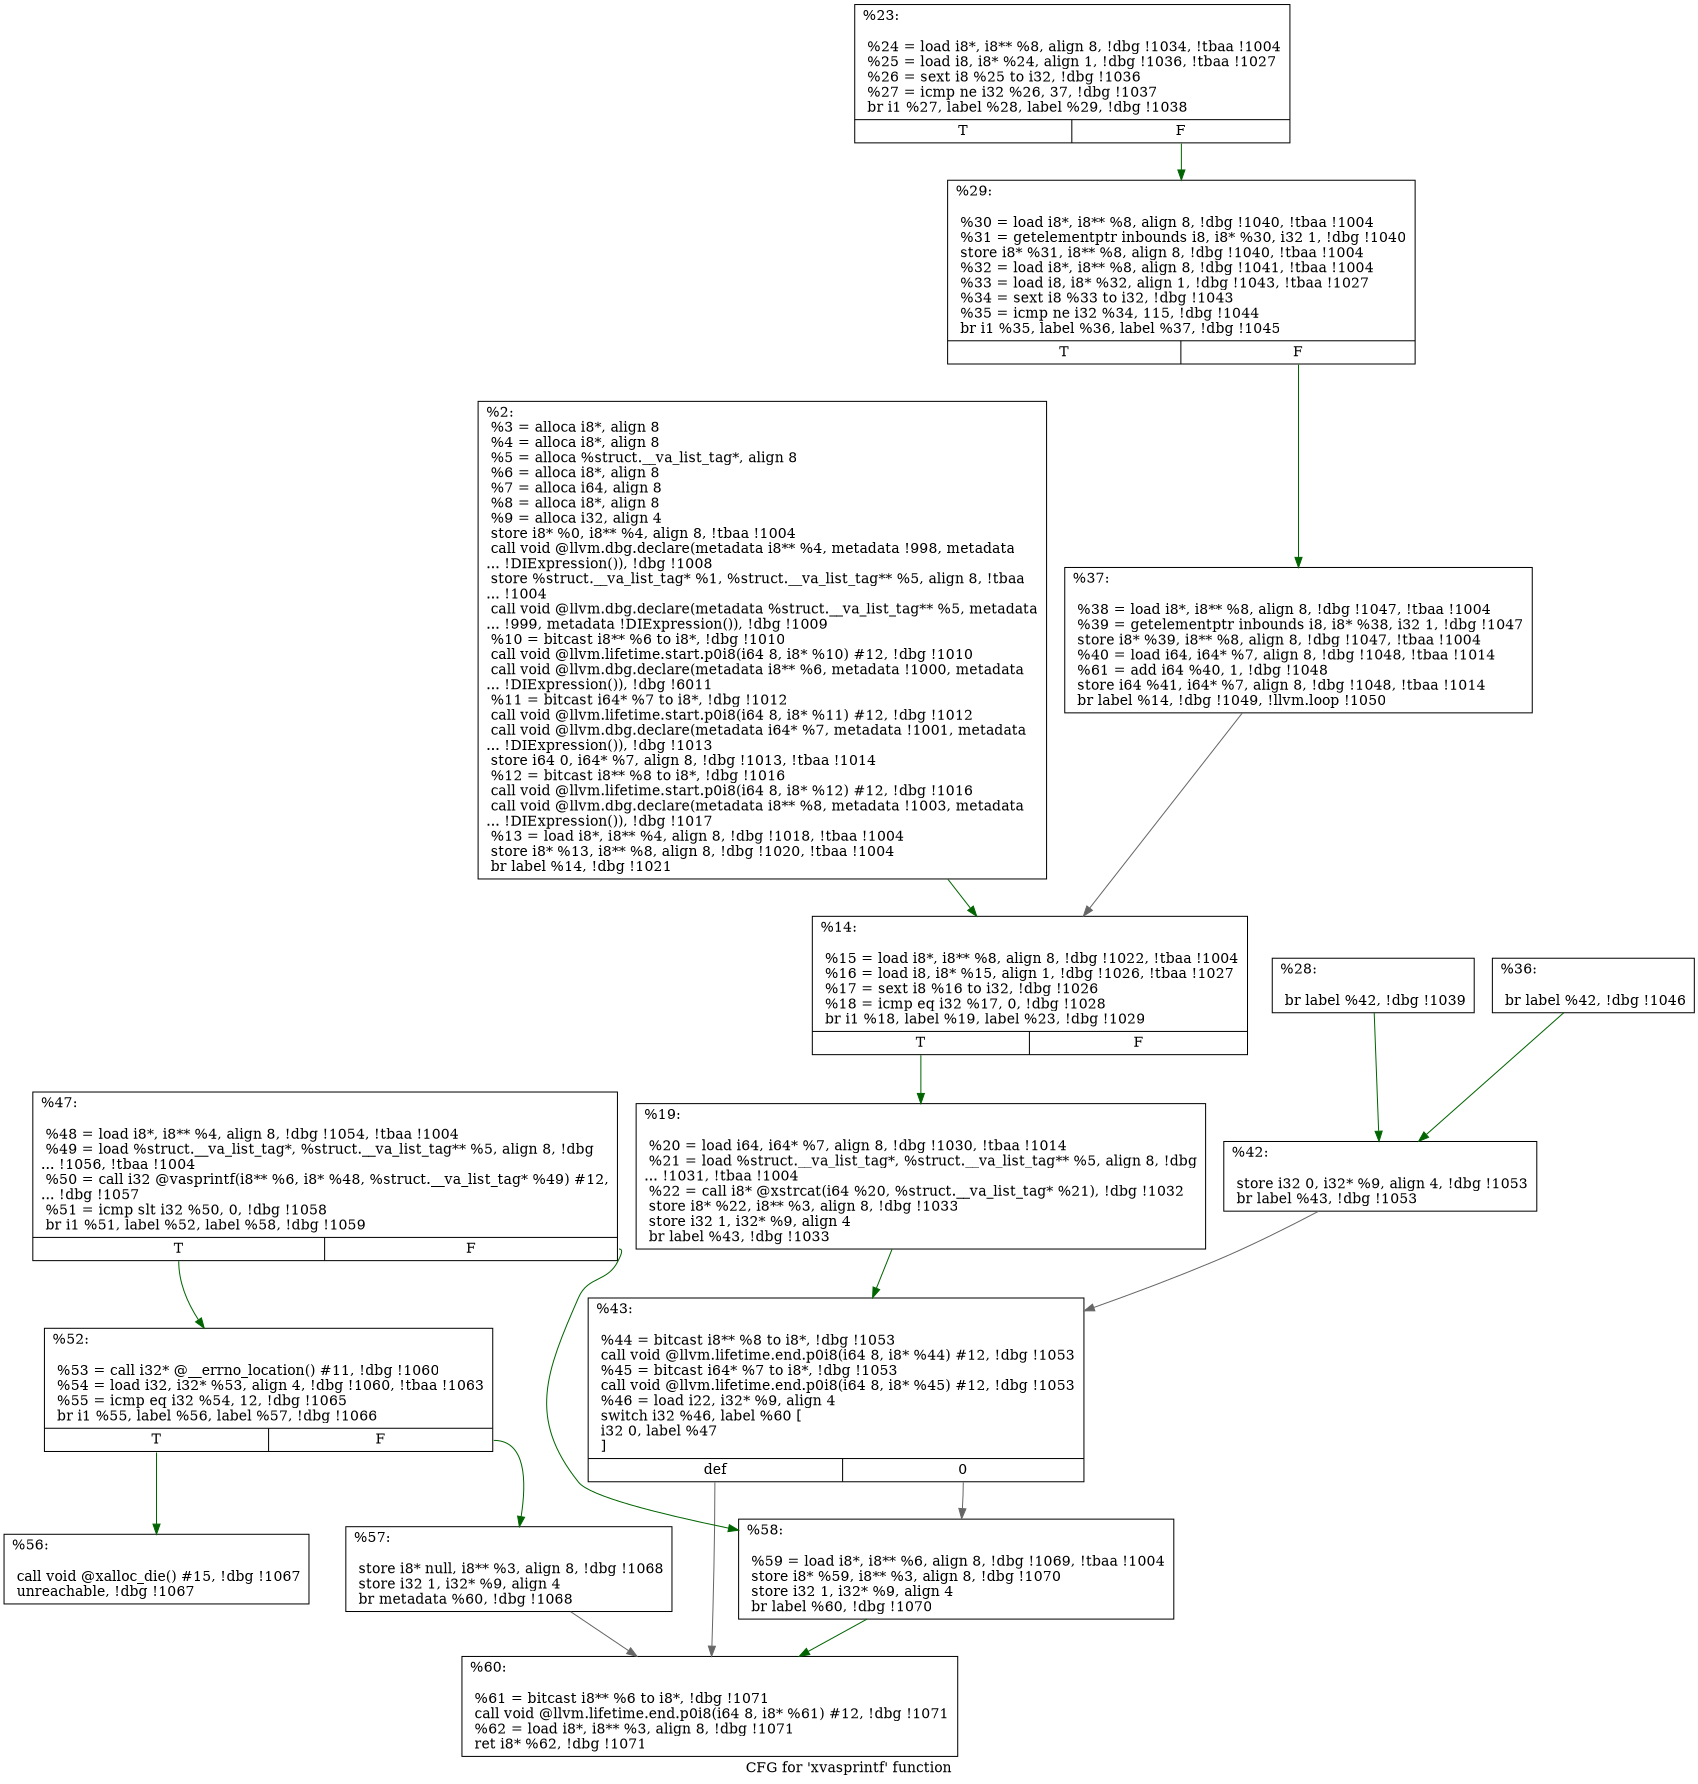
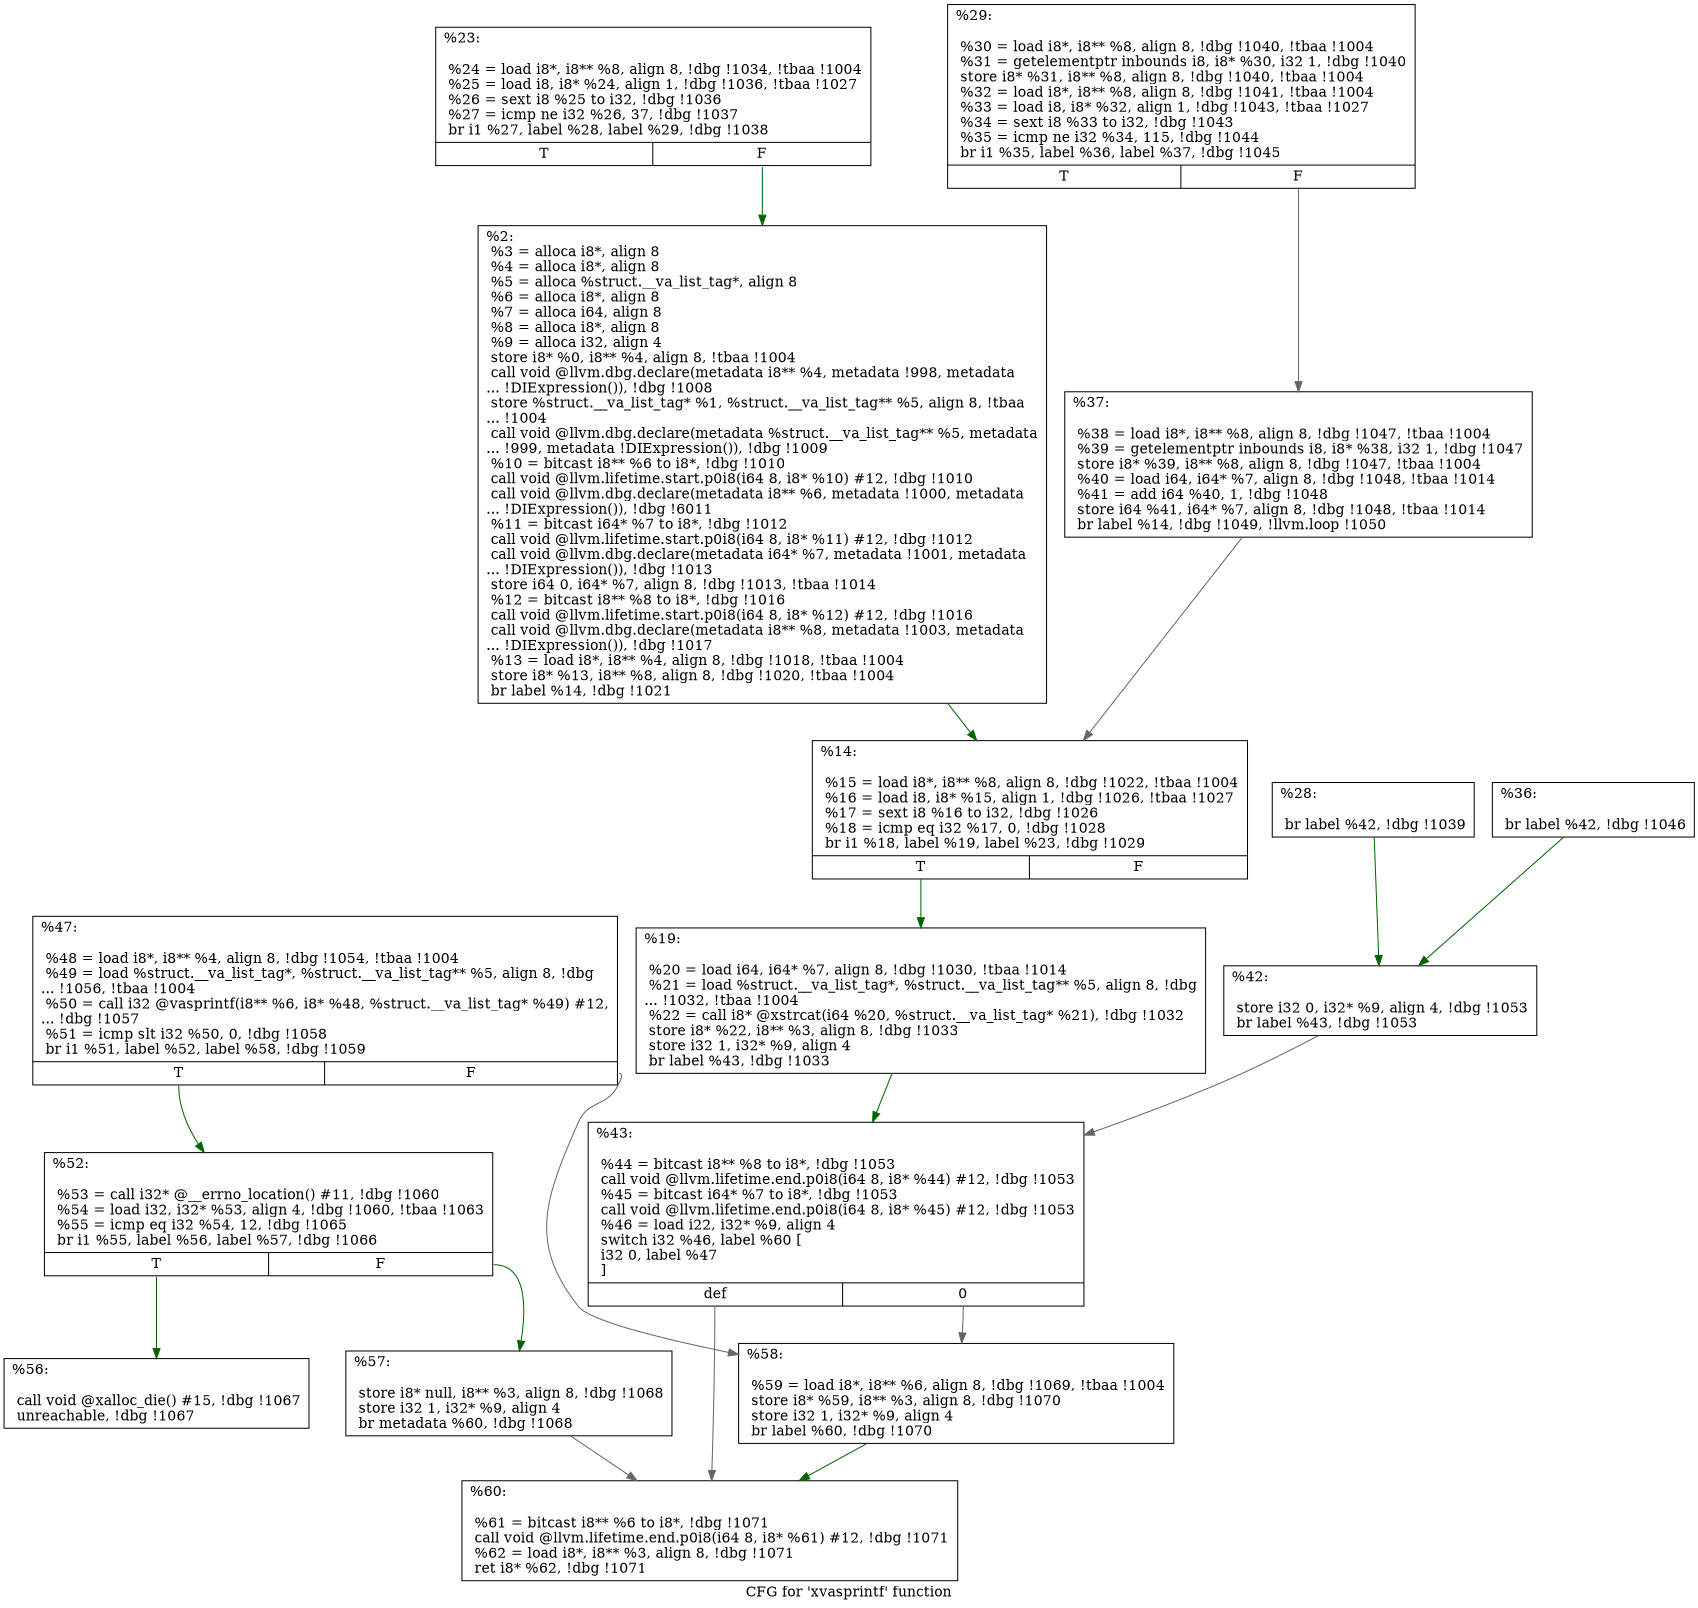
  digraph {
    label="CFG for 'xvasprintf' function"
    node [shape=record]
    edge [color=darkgreen]
    n1 [label="{%2:\l  %3 = alloca i8*, align 8\l  %4 = alloca i8*, align 8\l  %5 = alloca %struct.__va_list_tag*, align 8\l  %6 = alloca i8*, align 8\l  %7 = alloca i64, align 8\l  %8 = alloca i8*, align 8\l  %9 = alloca i32, align 4\l  store i8* %0, i8** %4, align 8, !tbaa !1004\l  call void @llvm.dbg.declare(metadata i8** %4, metadata !998, metadata\l... !DIExpression()), !dbg !1008\l  store %struct.__va_list_tag* %1, %struct.__va_list_tag** %5, align 8, !tbaa\l... !1004\l  call void @llvm.dbg.declare(metadata %struct.__va_list_tag** %5, metadata\l... !999, metadata !DIExpression()), !dbg !1009\l  %10 = bitcast i8** %6 to i8*, !dbg !1010\l  call void @llvm.lifetime.start.p0i8(i64 8, i8* %10) #12, !dbg !1010\l  call void @llvm.dbg.declare(metadata i8** %6, metadata !1000, metadata\l... !DIExpression()), !dbg !6011\l  %11 = bitcast i64* %7 to i8*, !dbg !1012\l  call void @llvm.lifetime.start.p0i8(i64 8, i8* %11) #12, !dbg !1012\l  call void @llvm.dbg.declare(metadata i64* %7, metadata !1001, metadata\l... !DIExpression()), !dbg !1013\l  store i64 0, i64* %7, align 8, !dbg !1013, !tbaa !1014\l  %12 = bitcast i8** %8 to i8*, !dbg !1016\l  call void @llvm.lifetime.start.p0i8(i64 8, i8* %12) #12, !dbg !1016\l  call void @llvm.dbg.declare(metadata i8** %8, metadata !1003, metadata\l... !DIExpression()), !dbg !1017\l  %13 = load i8*, i8** %4, align 8, !dbg !1018, !tbaa !1004\l  store i8* %13, i8** %8, align 8, !dbg !1020, !tbaa !1004\l  br label %14, !dbg !1021\l}"]
    n2 [label="{%14:\l\l  %15 = load i8*, i8** %8, align 8, !dbg !1022, !tbaa !1004\l  %16 = load i8, i8* %15, align 1, !dbg !1026, !tbaa !1027\l  %17 = sext i8 %16 to i32, !dbg !1026\l  %18 = icmp eq i32 %17, 0, !dbg !1028\l  br i1 %18, label %19, label %23, !dbg !1029\l|{<s0>T|<s1>F}}"]
-   n3 [label="{%19:\l\l  %20 = load i64, i64* %7, align 8, !dbg !1030, !tbaa !1014\l  %21 = load %struct.__va_list_tag*, %struct.__va_list_tag** %5, align 8, !dbg\l... !1031, !tbaa !1004\l  %22 = call i8* @xstrcat(i64 %20, %struct.__va_list_tag* %21), !dbg !1032\l  store i8* %22, i8** %3, align 8, !dbg !1033\l  store i32 1, i32* %9, align 4\l  br label %43, !dbg !1033\l}"]
+   n3 [label="{%19:\l\l  %20 = load i64, i64* %7, align 8, !dbg !1030, !tbaa !1014\l  %21 = load %struct.__va_list_tag*, %struct.__va_list_tag** %5, align 8, !dbg\l... !1032, !tbaa !1004\l  %22 = call i8* @xstrcat(i64 %20, %struct.__va_list_tag* %21), !dbg !1032\l  store i8* %22, i8** %3, align 8, !dbg !1033\l  store i32 1, i32* %9, align 4\l  br label %43, !dbg !1033\l}"]
    n4 [label="{%43:\l\l  %44 = bitcast i8** %8 to i8*, !dbg !1053\l  call void @llvm.lifetime.end.p0i8(i64 8, i8* %44) #12, !dbg !1053\l  %45 = bitcast i64* %7 to i8*, !dbg !1053\l  call void @llvm.lifetime.end.p0i8(i64 8, i8* %45) #12, !dbg !1053\l  %46 = load i22, i32* %9, align 4\l  switch i32 %46, label %60 [\l    i32 0, label %47\l  ]\l|{<s0>def|<s1>0}}"]
    n5 [label="{%23:\l\l  %24 = load i8*, i8** %8, align 8, !dbg !1034, !tbaa !1004\l  %25 = load i8, i8* %24, align 1, !dbg !1036, !tbaa !1027\l  %26 = sext i8 %25 to i32, !dbg !1036\l  %27 = icmp ne i32 %26, 37, !dbg !1037\l  br i1 %27, label %28, label %29, !dbg !1038\l|{<s0>T|<s1>F}}"]
    n6 [label="{%29:\l\l  %30 = load i8*, i8** %8, align 8, !dbg !1040, !tbaa !1004\l  %31 = getelementptr inbounds i8, i8* %30, i32 1, !dbg !1040\l  store i8* %31, i8** %8, align 8, !dbg !1040, !tbaa !1004\l  %32 = load i8*, i8** %8, align 8, !dbg !1041, !tbaa !1004\l  %33 = load i8, i8* %32, align 1, !dbg !1043, !tbaa !1027\l  %34 = sext i8 %33 to i32, !dbg !1043\l  %35 = icmp ne i32 %34, 115, !dbg !1044\l  br i1 %35, label %36, label %37, !dbg !1045\l|{<s0>T|<s1>F}}"]
    n7 [label="{%60:\l\l  %61 = bitcast i8** %6 to i8*, !dbg !1071\l  call void @llvm.lifetime.end.p0i8(i64 8, i8* %61) #12, !dbg !1071\l  %62 = load i8*, i8** %3, align 8, !dbg !1071\l  ret i8* %62, !dbg !1071\l}"]
    n8 [label="{%58:\l\l  %59 = load i8*, i8** %6, align 8, !dbg !1069, !tbaa !1004\l  store i8* %59, i8** %3, align 8, !dbg !1070\l  store i32 1, i32* %9, align 4\l  br label %60, !dbg !1070\l}"]
    n9 [label="{%28:\l\l  br label %42, !dbg !1039\l}"]
    n10 [label="{%42:\l\l  store i32 0, i32* %9, align 4, !dbg !1053\l  br label %43, !dbg !1053\l}"]
-   n11 [label="{%37:\l\l  %38 = load i8*, i8** %8, align 8, !dbg !1047, !tbaa !1004\l  %39 = getelementptr inbounds i8, i8* %38, i32 1, !dbg !1047\l  store i8* %39, i8** %8, align 8, !dbg !1047, !tbaa !1004\l  %40 = load i64, i64* %7, align 8, !dbg !1048, !tbaa !1014\l  %61 = add i64 %40, 1, !dbg !1048\l  store i64 %41, i64* %7, align 8, !dbg !1048, !tbaa !1014\l  br label %14, !dbg !1049, !llvm.loop !1050\l}"]
+   n11 [label="{%37:\l\l  %38 = load i8*, i8** %8, align 8, !dbg !1047, !tbaa !1004\l  %39 = getelementptr inbounds i8, i8* %38, i32 1, !dbg !1047\l  store i8* %39, i8** %8, align 8, !dbg !1047, !tbaa !1004\l  %40 = load i64, i64* %7, align 8, !dbg !1048, !tbaa !1014\l  %41 = add i64 %40, 1, !dbg !1048\l  store i64 %41, i64* %7, align 8, !dbg !1048, !tbaa !1014\l  br label %14, !dbg !1049, !llvm.loop !1050\l}"]
    n12 [label="{%47:\l\l  %48 = load i8*, i8** %4, align 8, !dbg !1054, !tbaa !1004\l  %49 = load %struct.__va_list_tag*, %struct.__va_list_tag** %5, align 8, !dbg\l... !1056, !tbaa !1004\l  %50 = call i32 @vasprintf(i8** %6, i8* %48, %struct.__va_list_tag* %49) #12,\l... !dbg !1057\l  %51 = icmp slt i32 %50, 0, !dbg !1058\l  br i1 %51, label %52, label %58, !dbg !1059\l|{<s0>T|<s1>F}}"]
    n13 [label="{%52:\l\l  %53 = call i32* @__errno_location() #11, !dbg !1060\l  %54 = load i32, i32* %53, align 4, !dbg !1060, !tbaa !1063\l  %55 = icmp eq i32 %54, 12, !dbg !1065\l  br i1 %55, label %56, label %57, !dbg !1066\l|{<s0>T|<s1>F}}"]
    n14 [label="{%36:\l\l  br label %42, !dbg !1046\l}"]
    n15 [label="{%56:\l\l  call void @xalloc_die() #15, !dbg !1067\l  unreachable, !dbg !1067\l}"]
    n16 [label="{%57:\l\l  store i8* null, i8** %3, align 8, !dbg !1068\l  store i32 1, i32* %9, align 4\l  br metadata %60, !dbg !1068\l}"]
    n1 -> n2
    n2 -> n3 [tailport=s0]
    n3 -> n4
    n4 -> n7 [color=gray40 tailport=s0]
    n4 -> n8 [color=gray40 tailport=s1]
-   n5 -> n6 [tailport=s1]
-   n6 -> n11 [tailport=s1]
+   n5 -> n1 [tailport=s1]
+   n6 -> n11 [color=gray40 tailport=s1]
    n8 -> n7
    n9 -> n10
    n10 -> n4 [color=gray40]
    n11 -> n2 [color=gray40]
-   n12 -> n8 [tailport=s1]
+   n12 -> n8 [color=gray40 tailport=s1]
    n12 -> n13 [tailport=s0]
    n13 -> n15 [tailport=s0]
    n13 -> n16 [tailport=s1]
    n14 -> n10
    n16 -> n7 [color=gray40]
  }
